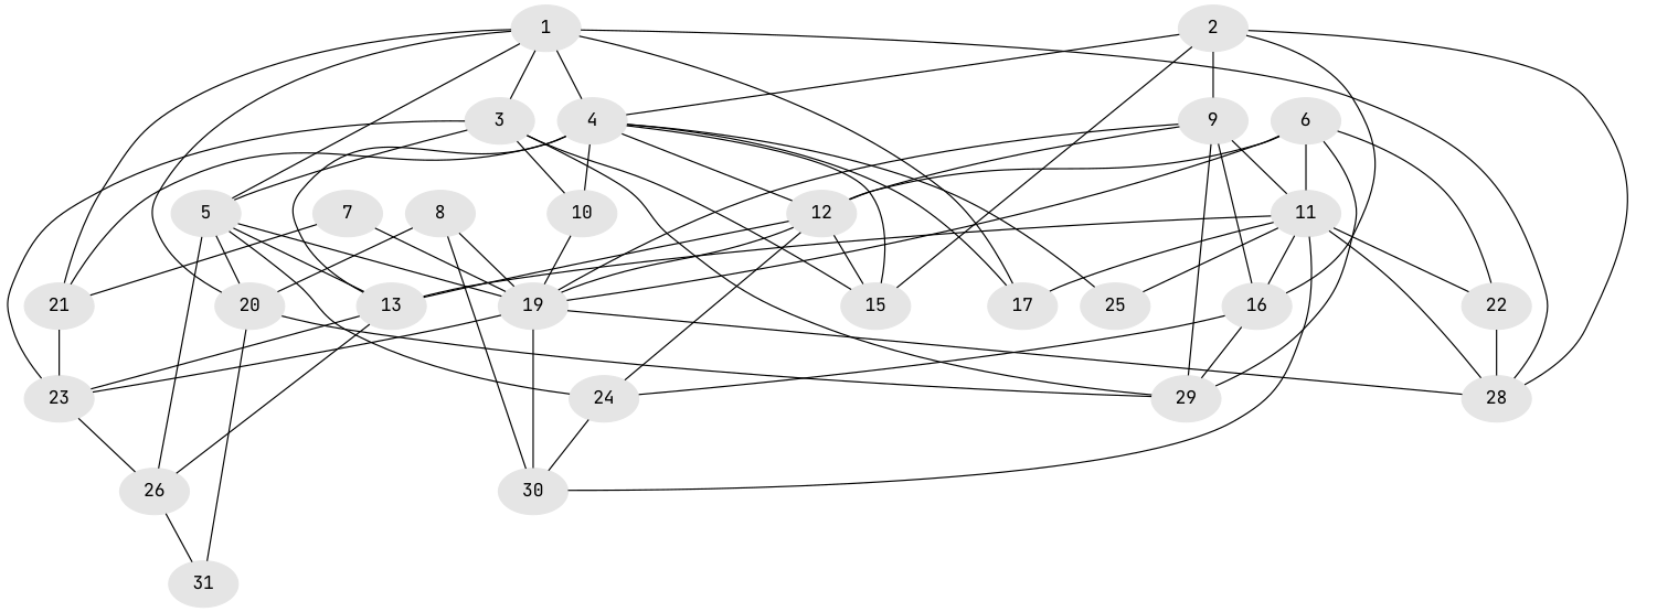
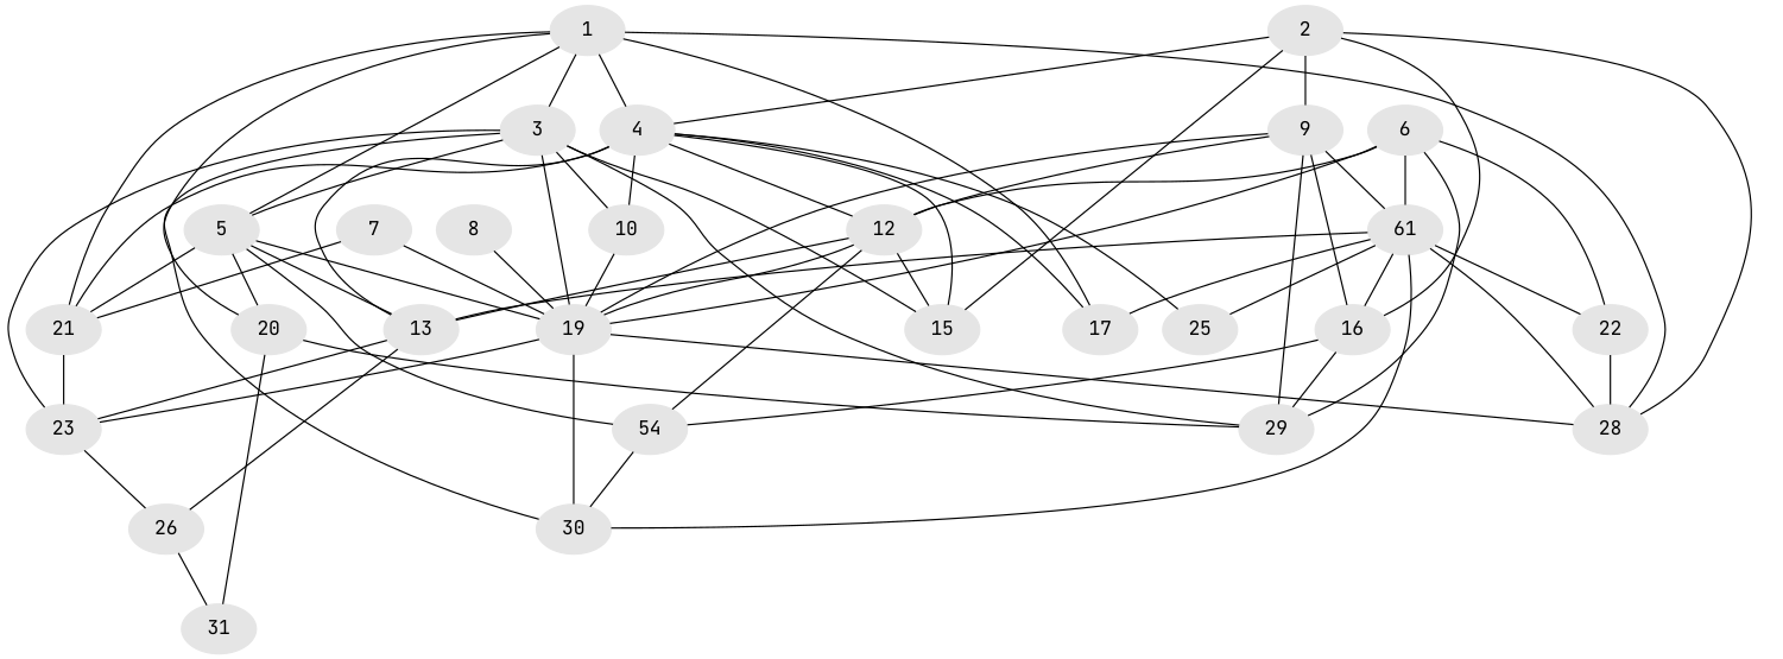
  graph {
    fontname="JetBrains Mono"
    node [color=gray90 fontname="JetBrains Mono" style=filled]
    edge [fontname="JetBrains Mono" weight=1.0]
    1
    3
    4
    5
    17
    20
    21
    28
    15
    10
    19
    23
    29
    12
    13
    25
-   24
+   24 [label=54]
    31
    2
    9
    16
-   11
+   11 [label=61]
    30
    26
    6
    22
    7
    8
    1 -- 3
    1 -- 4 [weight=2.0]
    1 -- 5
    1 -- 17
    1 -- 20
    1 -- 21
    1 -- 28
    3 -- 5 [weight=2.0]
    3 -- 15
    3 -- 10
+   3 -- 19
    3 -- 23
    3 -- 29
    4 -- 17
    4 -- 21
    4 -- 15
    4 -- 10 [weight=2.0]
    4 -- 12
    4 -- 13
    4 -- 25
    5 -- 20
-   5 -- 26
+   5 -- 21
    5 -- 19 [weight=2.0]
    5 -- 13
    5 -- 24
    20 -- 29
    20 -- 31
    21 -- 23
    10 -- 19
    19 -- 28
    19 -- 23
    19 -- 30
    23 -- 26
    12 -- 15
    12 -- 19
    12 -- 13
    12 -- 24
    13 -- 23
    13 -- 26
    24 -- 30
    2 -- 4
    2 -- 28
    2 -- 15
    2 -- 9 [weight=2.0]
    2 -- 16 [weight=2.0]
    9 -- 19
    9 -- 29
    9 -- 12
    9 -- 16 [weight=2.0]
    9 -- 11
    16 -- 29
    16 -- 24
    11 -- 17 [weight=2.0]
    11 -- 28
    11 -- 13
    11 -- 25 [weight=2.0]
    11 -- 16
    11 -- 30
    11 -- 22 [weight=2.0]
    26 -- 31
    6 -- 19
    6 -- 29
    6 -- 12 [weight=2.0]
    6 -- 11
    6 -- 22 [weight=2.0]
    22 -- 28
    7 -- 21
    7 -- 19
-   8 -- 20
    8 -- 19
-   8 -- 30
+   3 -- 30
  }
